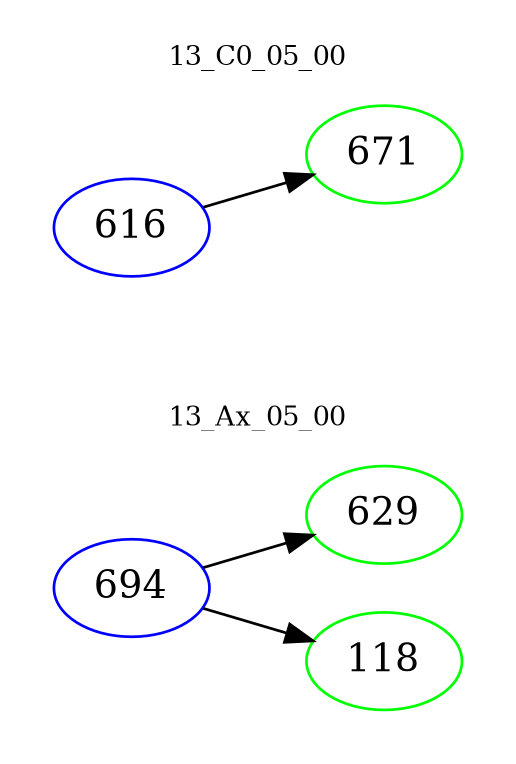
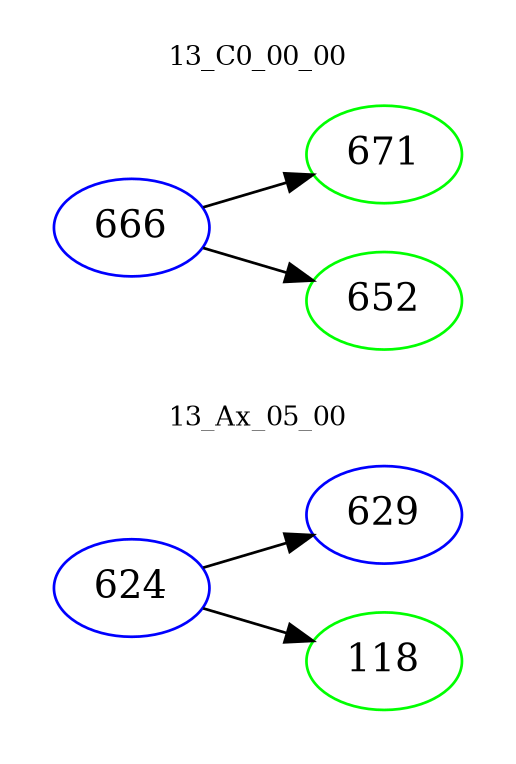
  digraph {
    rankdir=LR
    node [color=blue]
    edge [color=black]
-   n1 [label=694]
+   n1 [label=624]
    n2 [color=green label=118]
-   n3 [color=green label=629]
-   n4 [label=616]
+   n3 [label=629]
+   n4 [label=666]
+   n5 [color=green label=652]
    n6 [color=green label=671]
    subgraph cluster_1 {
      color=white
      fontsize=10
      label="13_Ax_05_00"
      n1
      n2
      n3
    }
    subgraph cluster_2 {
      color=white
      fontsize=10
-     label="13_C0_05_00"
+     label="13_C0_00_00"
      n4
+     n5
      n6
    }
    n1 -> n2
    n1 -> n3
+   n4 -> n5
    n4 -> n6
  }
